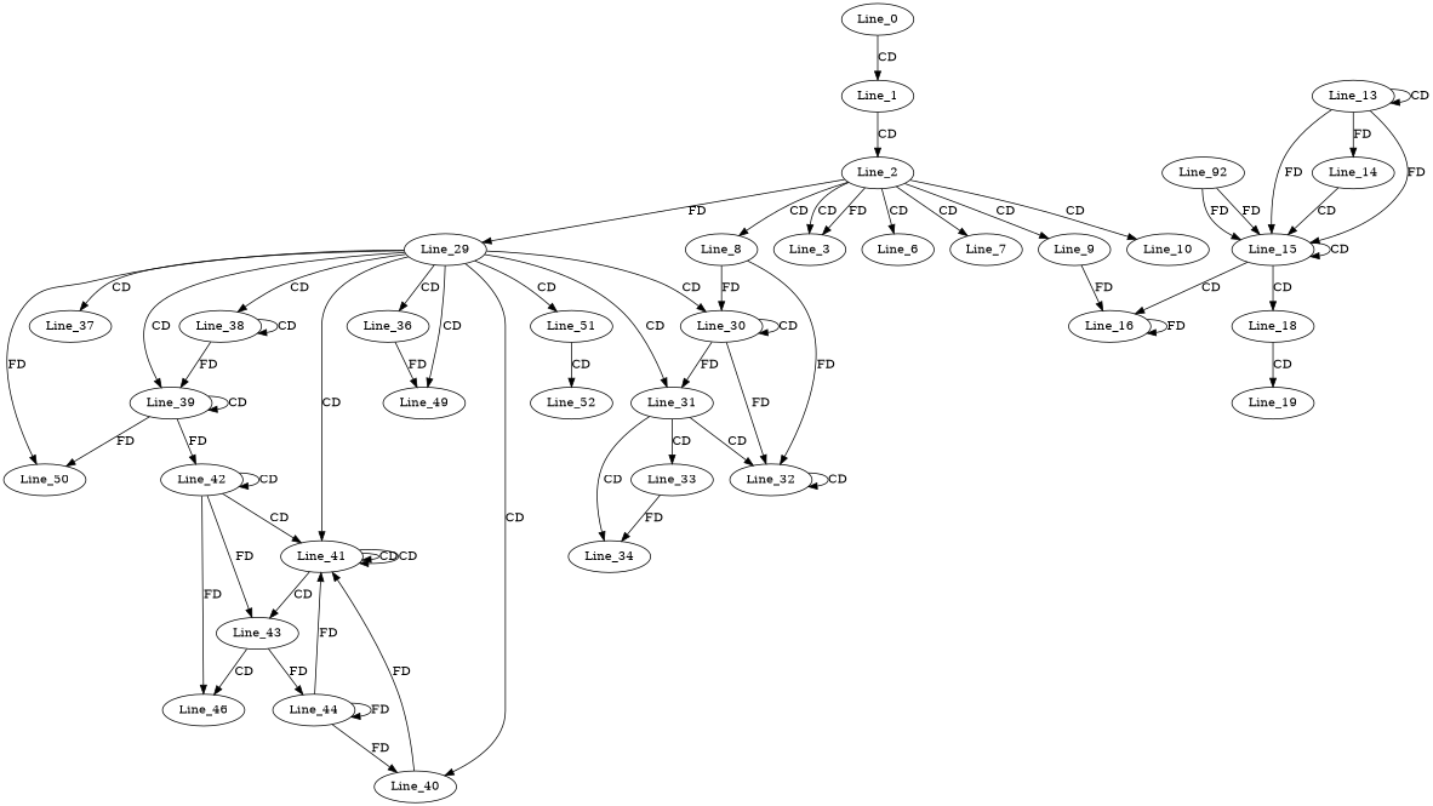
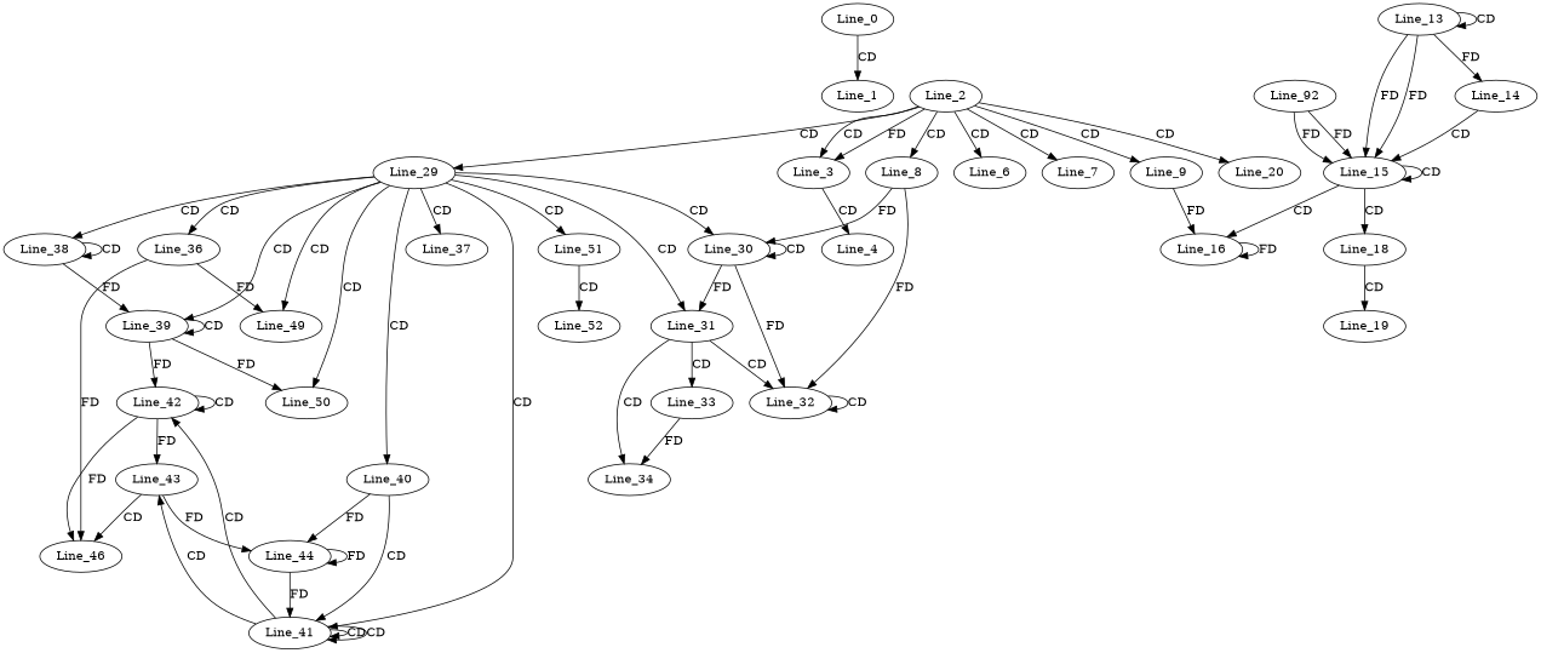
  digraph {
    Line_0
    Line_1
    Line_2
    Line_3
    Line_6
    Line_7
    Line_8
    Line_9
-   Line_10
+   Line_10 [label=Line_20]
    Line_29
+   Line_4
    Line_30
    Line_32
    Line_16
    Line_31
    Line_36
    Line_37
    Line_38
    Line_39
    Line_40
    Line_41
    Line_49
    Line_50
    Line_51
    Line_13
    Line_14
    Line_15
    Line_18
    Line_19
    n30 [label=Line_92]
    Line_33
    Line_34
    Line_46
    Line_42
    Line_44
    Line_43
    Line_52
    Line_0 -> Line_1 [label=CD]
-   Line_1 -> Line_2 [label=CD]
    Line_2 -> Line_3 [label=CD]
    Line_2 -> Line_3 [label=FD]
    Line_2 -> Line_6 [label=CD]
    Line_2 -> Line_7 [label=CD]
    Line_2 -> Line_8 [label=CD]
    Line_2 -> Line_9 [label=CD]
    Line_2 -> Line_10 [label=CD]
-   Line_2 -> Line_29 [label=FD]
+   Line_2 -> Line_29 [label=CD]
+   Line_3 -> Line_4 [label=CD]
    Line_8 -> Line_30 [label=FD]
    Line_8 -> Line_32 [label=FD]
    Line_9 -> Line_16 [label=FD]
    Line_29 -> Line_30 [label=CD]
    Line_29 -> Line_31 [label=CD]
    Line_29 -> Line_36 [label=CD]
    Line_29 -> Line_37 [label=CD]
    Line_29 -> Line_38 [label=CD]
    Line_29 -> Line_39 [label=CD]
    Line_29 -> Line_40 [label=CD]
    Line_29 -> Line_41 [label=CD]
    Line_29 -> Line_49 [label=CD]
-   Line_29 -> Line_50 [label=FD]
+   Line_29 -> Line_50 [label=CD]
    Line_29 -> Line_51 [label=CD]
    Line_30 -> Line_30 [label=CD]
    Line_30 -> Line_32 [label=FD]
    Line_30 -> Line_31 [label=FD]
    Line_32 -> Line_32 [label=CD]
    Line_16 -> Line_16 [label=FD]
    Line_31 -> Line_32 [label=CD]
    Line_31 -> Line_33 [label=CD]
    Line_31 -> Line_34 [label=CD]
    Line_36 -> Line_49 [label=FD]
+   Line_36 -> Line_46 [label=FD]
    Line_38 -> Line_38 [label=CD]
    Line_38 -> Line_39 [label=FD]
    Line_39 -> Line_39 [label=CD]
    Line_39 -> Line_50 [label=FD]
    Line_39 -> Line_42 [label=FD]
-   Line_40 -> Line_41 [label=FD]
-   Line_44 -> Line_40 [label=FD]
+   Line_40 -> Line_41 [label=CD]
+   Line_40 -> Line_44 [label=FD]
    Line_41 -> Line_41 [label=CD]
    Line_41 -> Line_41 [label=CD]
-   Line_42 -> Line_41 [label=CD]
+   Line_41 -> Line_42 [label=CD]
    Line_41 -> Line_43 [label=CD]
    Line_51 -> Line_52 [label=CD]
    Line_13 -> Line_13 [label=CD]
    Line_13 -> Line_14 [label=FD]
    Line_13 -> Line_15 [label=FD]
    Line_13 -> Line_15 [label=FD]
    Line_14 -> Line_15 [label=CD]
    Line_15 -> Line_16 [label=CD]
    Line_15 -> Line_15 [label=CD]
    Line_15 -> Line_18 [label=CD]
    Line_18 -> Line_19 [label=CD]
    n30 -> Line_15 [label=FD]
    n30 -> Line_15 [label=FD]
    Line_33 -> Line_34 [label=FD]
    Line_42 -> Line_46 [label=FD]
    Line_42 -> Line_42 [label=CD]
    Line_42 -> Line_43 [label=FD]
    Line_44 -> Line_41 [label=FD]
    Line_44 -> Line_44 [label=FD]
    Line_43 -> Line_46 [label=CD]
    Line_43 -> Line_44 [label=FD]
  }
